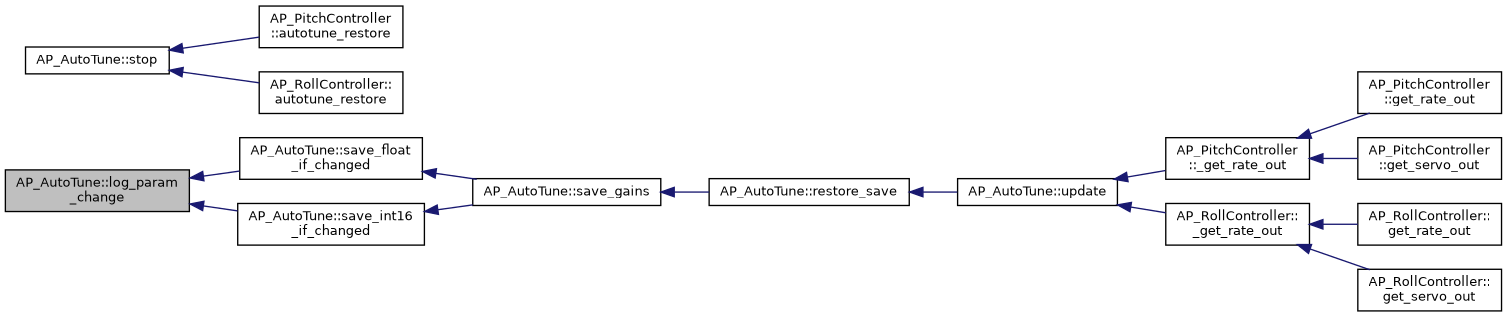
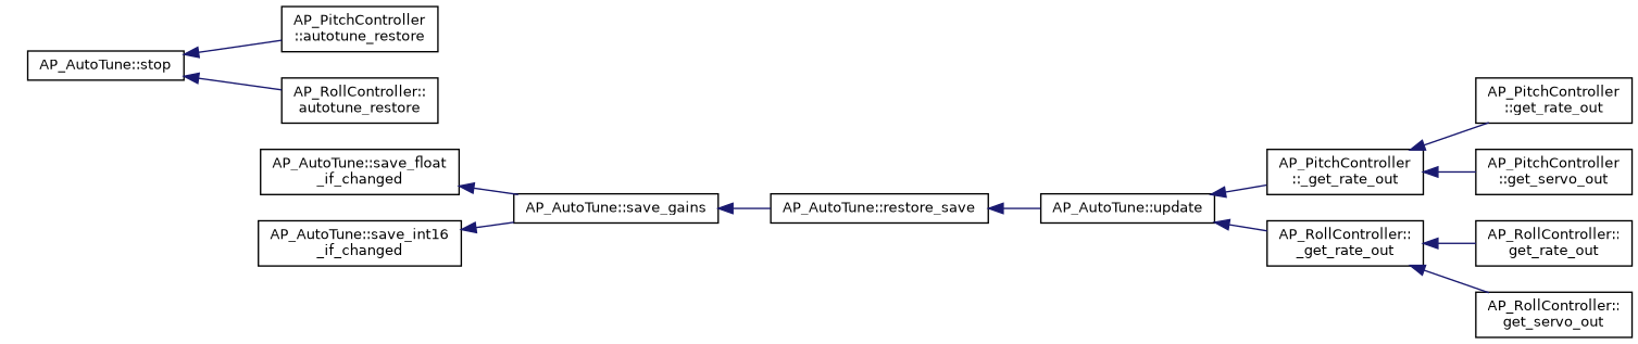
  digraph {
    fontname="DejaVu Sans"
    rankdir=LR
    node [color=black fillcolor=white fontname="DejaVu Sans" fontsize=10 shape=record style=filled]
    edge [color=midnightblue dir=back fontname="DejaVu Sans" fontsize=10 labelfontname=Helvetica labelfontsize=10 style=solid]
-   n1 [fillcolor=grey75 fontcolor=black height=0.2 label="AP_AutoTune::log_param\l_change" width=0.4]
    n2 [height=0.2 label="AP_AutoTune::save_float\l_if_changed" width=0.4]
    n3 [height=0.2 label="AP_AutoTune::save_int16\l_if_changed" width=0.4]
    n4 [height=0.2 label="AP_AutoTune::save_gains" width=0.4]
    n5 [height=0.2 label="AP_AutoTune::restore_save" width=0.4]
    n6 [height=0.2 label="AP_AutoTune::stop" width=0.4]
    n7 [height=0.2 label="AP_PitchController\l::autotune_restore" width=0.4]
    n8 [height=0.2 label="AP_RollController::\lautotune_restore" width=0.4]
    n9 [height=0.2 label="AP_AutoTune::update" width=0.4]
    n10 [height=0.2 label="AP_PitchController\l::_get_rate_out" width=0.4]
    n11 [height=0.2 label="AP_RollController::\l_get_rate_out" width=0.4]
    n12 [height=0.2 label="AP_PitchController\l::get_rate_out" width=0.4]
    n13 [height=0.2 label="AP_PitchController\l::get_servo_out" width=0.4]
    n14 [height=0.2 label="AP_RollController::\lget_rate_out" width=0.4]
    n15 [height=0.2 label="AP_RollController::\lget_servo_out" width=0.4]
-   n1 -> n2
-   n1 -> n3
    n2 -> n4
    n3 -> n4
    n4 -> n5
    n5 -> n9
    n6 -> n7
    n6 -> n8
    n9 -> n10
    n9 -> n11
    n10 -> n12
    n10 -> n13
    n11 -> n14
    n11 -> n15
  }
